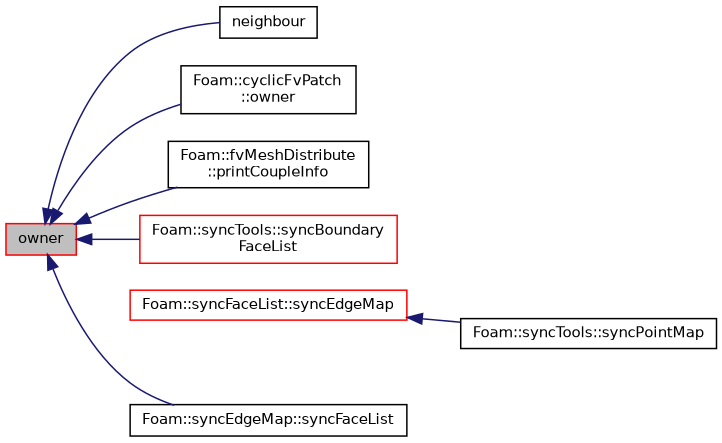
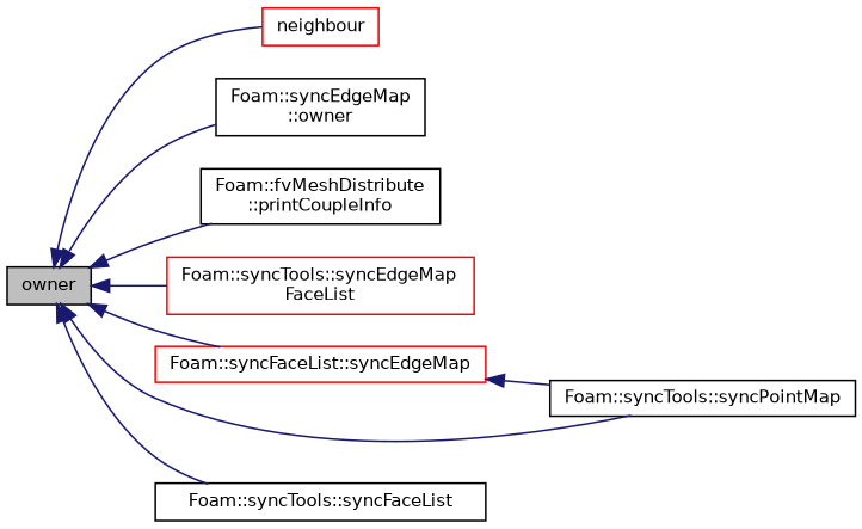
  digraph {
    rankdir=LR
    node [color=black fontname=Helvetica fontsize=10 shape=record]
    edge [color=midnightblue dir=back fontname=Helvetica fontsize=10 labelfontname=Helvetica labelfontsize=10 style=solid]
-   n1 [color=red fillcolor=grey75 fontcolor=black height=0.2 label=owner style=filled width=0.4]
-   n2 [height=0.2 label=neighbour width=0.4]
-   n3 [height=0.2 label="Foam::cyclicFvPatch\l::owner" width=0.4]
+   n1 [fillcolor=grey75 fontcolor=black height=0.2 label=owner style=filled width=0.4]
+   n2 [color=red height=0.2 label=neighbour width=0.4]
+   n3 [height=0.2 label="Foam::syncEdgeMap\l::owner" width=0.4]
    n4 [height=0.2 label="Foam::fvMeshDistribute\l::printCoupleInfo" width=0.4]
-   n5 [color=red height=0.2 label="Foam::syncTools::syncBoundary\lFaceList" width=0.4]
+   n5 [color=red height=0.2 label="Foam::syncTools::syncEdgeMap\lFaceList" width=0.4]
    n6 [color=red height=0.2 label="Foam::syncFaceList::syncEdgeMap" width=0.4]
    n7 [height=0.2 label="Foam::syncTools::syncPointMap" width=0.4]
-   n8 [height=0.2 label="Foam::syncEdgeMap::syncFaceList" width=0.4]
+   n8 [height=0.2 label="Foam::syncTools::syncFaceList" width=0.4]
    n1 -> n2
    n1 -> n3
    n1 -> n4
    n1 -> n5
+   n1 -> n6
+   n1 -> n7
    n1 -> n8
    n6 -> n7
  }
